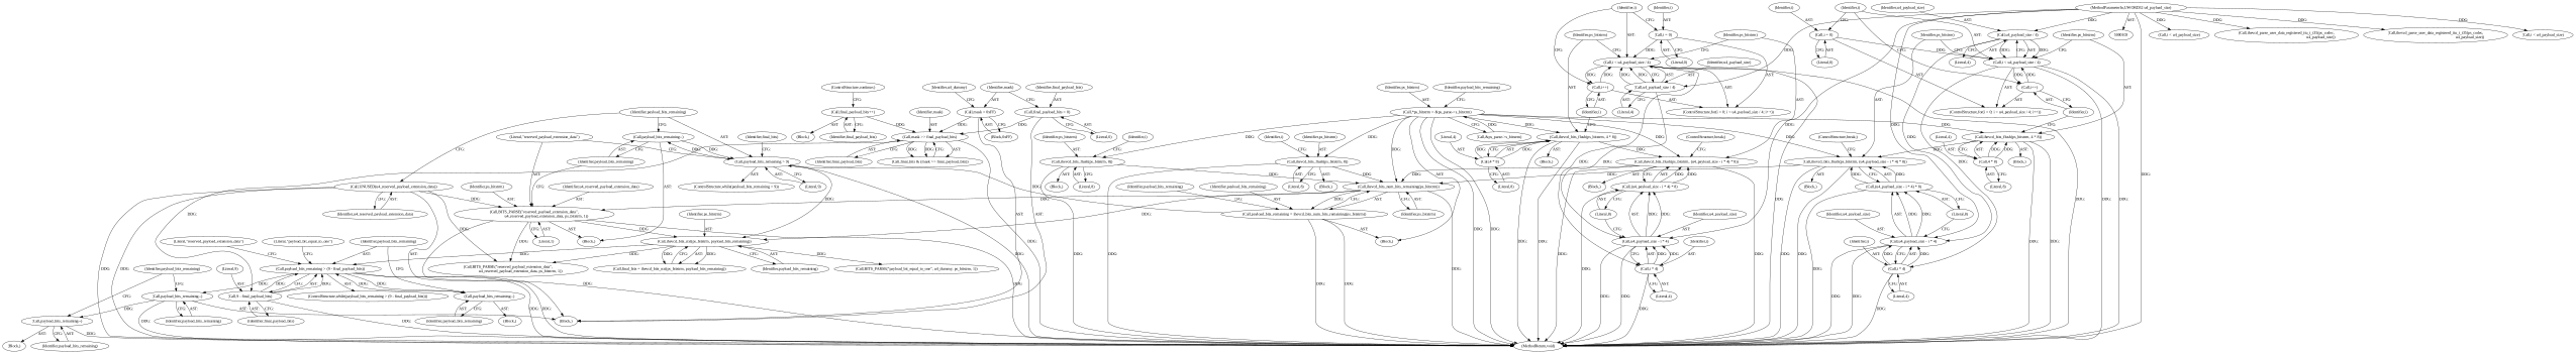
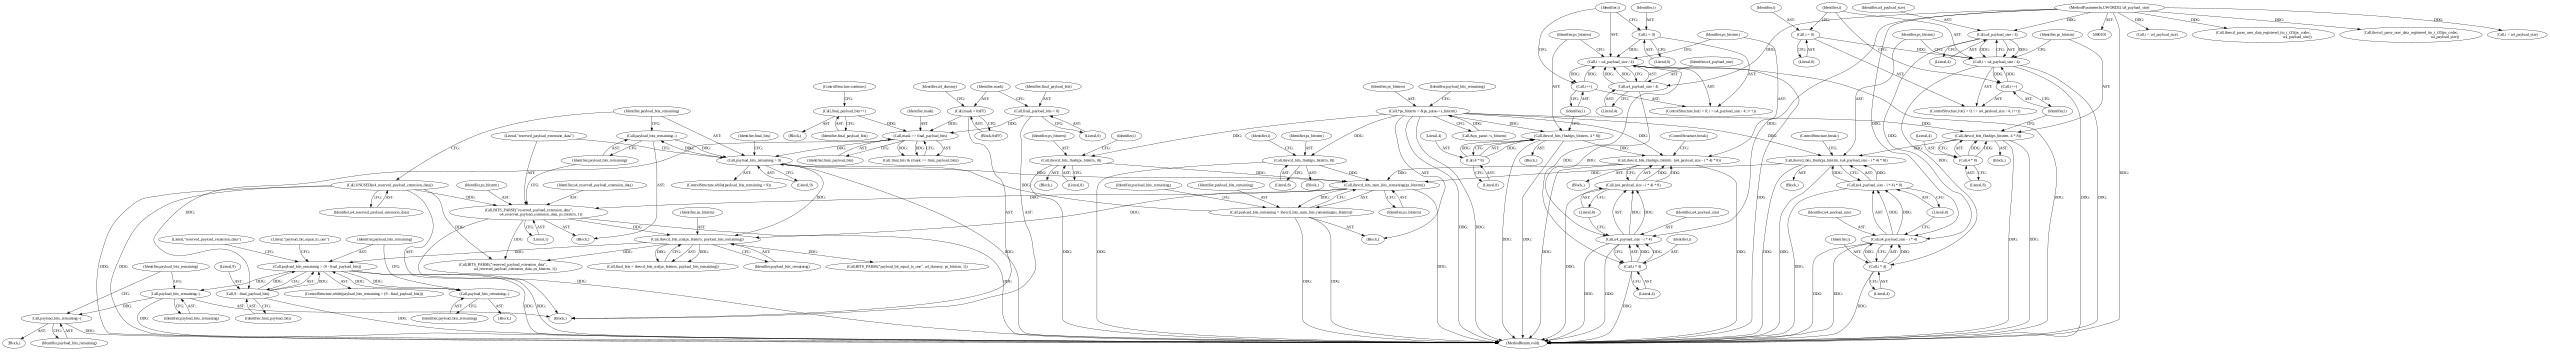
  digraph {
    fontname="Liberation Serif"
    node [fontname="Liberation Serif"]
    edge [fontname="Liberation Serif"]
    n1 [label="(Call,payload_bits_remaining > (9 - final_payload_bits))"]
    n2 [label="(Call,payload_bits_remaining--)"]
    n3 [label="(Call,9 - final_payload_bits)"]
    n4 [label="(Call,payload_bits_remaining--)"]
    n5 [label="(ControlStructure,while(payload_bits_remaining > (9 - final_payload_bits)))"]
    n6 [label="(MethodReturn,void)"]
    n7 [label="(Identifier,payload_bits_remaining)"]
    n8 [label="(Block,)"]
    n9 [label="(Identifier,final_payload_bits)"]
    n10 [label="(Block,)"]
    n11 [label="(Call,payload_bits_remaining--)"]
    n12 [label="(Identifier,payload_bits_remaining)"]
    n13 [label="(Call,ihevcd_bits_nxt(ps_bitstrm, payload_bits_remaining))"]
    n14 [label="(Call,final_bits = ihevcd_bits_nxt(ps_bitstrm, payload_bits_remaining))"]
    n15 [label="(Identifier,payload_bits_remaining)"]
    n16 [label="(Call,BITS_PARSE(\"payload_bit_equal_to_one\", u4_dummy, ps_bitstrm, 1))"]
    n17 [label="(Call,BITS_PARSE(\"reserved_payload_extension_data\",\n                       u4_reserved_payload_extension_data, ps_bitstrm, 1))"]
    n18 [label="(Call,BITS_PARSE(\"reserved_payload_extension_data\",\n                       u4_reserved_payload_extension_data, ps_bitstrm, 1))"]
    n19 [label="(Literal,1)"]
    n20 [label="(Block,)"]
    n21 [label="(Call,UNUSED(u4_reserved_payload_extension_data))"]
    n22 [label="(Identifier,u4_reserved_payload_extension_data)"]
    n23 [label="(Call,ihevcd_bits_num_bits_remaining(ps_bitstrm))"]
    n24 [label="(Call,payload_bits_remaining = ihevcd_bits_num_bits_remaining(ps_bitstrm))"]
    n25 [label="(Identifier,ps_bitstrm)"]
    n26 [label="(Block,)"]
    n27 [label="(Call,payload_bits_remaining > 9)"]
    n28 [label="(Call,ihevcd_bits_flush(ps_bitstrm, (u4_payload_size - i * 4) * 8))"]
    n29 [label="(Call,(u4_payload_size - i * 4) * 8)"]
    n30 [label="(Block,)"]
    n31 [label="(Literal,8)"]
    n32 [label="(Call,ihevcd_bits_flush(ps_bitstrm, 4 * 8))"]
    n33 [label="(Call,4 * 8)"]
    n34 [label="(Block,)"]
    n35 [label="(Literal,8)"]
    n36 [label="(Call,*ps_bitstrm = &ps_parse->s_bitstrm)"]
    n37 [label="(Call,ihevcd_bits_flush(ps_bitstrm, 8))"]
    n38 [label="(Call,ihevcd_bits_flush(ps_bitstrm, (u4_payload_size - i * 4) * 8))"]
    n39 [label="(Call,ihevcd_bits_flush(ps_bitstrm, 4 * 8))"]
    n40 [label="(Call,ihevcd_bits_flush(ps_bitstrm, 8))"]
    n41 [label="(Call,&ps_parse->s_bitstrm)"]
    n42 [label="(Block,)"]
    n43 [label="(Literal,8)"]
    n44 [label="(Call,(u4_payload_size - i * 4) * 8)"]
    n45 [label="(Block,)"]
    n46 [label="(Call,4 * 8)"]
    n47 [label="(Block,)"]
    n48 [label="(Literal,8)"]
    n49 [label="(Block,)"]
    n50 [label="(Call,u4_payload_size - i * 4)"]
    n51 [label="(Call,i * 4)"]
    n52 [label="(Literal,4)"]
    n53 [label="(Call,u4_payload_size / 4)"]
    n54 [label="(Call,i < u4_payload_size / 4)"]
    n55 [label="(Literal,4)"]
    n56 [label="(Call,i++)"]
    n57 [label="(ControlStructure,for(i = 0; i < u4_payload_size / 4; i++))"]
    n58 [label="(MethodParameterIn,UWORD32 u4_payload_size)"]
    n59 [label="(Call,u4_payload_size - i * 4)"]
    n60 [label="(Call,u4_payload_size / 4)"]
    n61 [label="(Call,i < u4_payload_size)"]
    n62 [label="(Call,ihevcd_parse_user_data_registered_itu_t_t35(ps_codec,\n                                                                u4_payload_size))"]
    n63 [label="(Call,ihevcd_parse_user_data_registered_itu_t_t35(ps_codec,\n                                                                u4_payload_size))"]
    n64 [label="(Call,i < u4_payload_size)"]
    n65 [label=5000103]
    n66 [label="(Call,i * 4)"]
    n67 [label="(Call,i < u4_payload_size / 4)"]
    n68 [label="(Literal,4)"]
    n69 [label="(Identifier,i)"]
    n70 [label="(Call,i = 0)"]
    n71 [label="(Literal,0)"]
    n72 [label="(Literal,8)"]
    n73 [label="(Literal,8)"]
    n74 [label="(Literal,4)"]
    n75 [label="(Call,i++)"]
    n76 [label="(ControlStructure,for(i = 0; i < u4_payload_size / 4; i++))"]
    n77 [label="(Identifier,i)"]
    n78 [label="(Call,i = 0)"]
    n79 [label="(Literal,0)"]
    n80 [label="(Call,payload_bits_remaining--)"]
    n81 [label="(ControlStructure,while(payload_bits_remaining > 9))"]
    n82 [label="(Literal,9)"]
    n83 [label="(Identifier,payload_bits_remaining)"]
    n84 [label="(Call,mask >> final_payload_bits)"]
    n85 [label="(Identifier,final_payload_bits)"]
    n86 [label="(Call,final_bits & (mask >> final_payload_bits))"]
    n87 [label="(Call,final_payload_bits++)"]
    n88 [label="(Block,)"]
    n89 [label="(Identifier,final_payload_bits)"]
    n90 [label="(Call,mask = 0xFF)"]
    n91 [label="(Block,0xFF)"]
    n92 [label="(Call,final_payload_bits = 0)"]
    n93 [label="(Literal,0)"]
    n94 [label="(Block,)"]
    n95 [label="(Identifier,payload_bits_remaining)"]
    n96 [label="(Identifier,i)"]
    n97 [label="(Identifier,ps_bitstrm)"]
    n98 [label="(Identifier,ps_bitstrm)"]
    n99 [label="(Identifier,i)"]
    n100 [label="(Identifier,ps_bitstrm)"]
    n101 [label="(Identifier,payload_bits_remaining)"]
    n102 [label="(Identifier,u4_dummy)"]
    n103 [label="(Identifier,payload_bits_remaining)"]
    n104 [label="(Identifier,u4_reserved_payload_extension_data)"]
    n105 [label="(Literal,\"reserved_payload_extension_data\")"]
    n106 [label="(ControlStructure,break;)"]
    n107 [label="(Literal,9)"]
    n108 [label="(ControlStructure,continue;)"]
    n109 [label="(Identifier,final_payload_bits)"]
    n110 [label="(Identifier,u4_payload_size)"]
    n111 [label="(Identifier,ps_bitstrm)"]
    n112 [label="(Identifier,mask)"]
    n113 [label="(Identifier,mask)"]
    n114 [label="(Identifier,i)"]
    n115 [label="(Literal,\"reserved_payload_extension_data\")"]
    n116 [label="(Identifier,ps_bitstrm)"]
    n117 [label="(Identifier,i)"]
    n118 [label="(Identifier,u4_payload_size)"]
    n119 [label="(Identifier,payload_bits_remaining)"]
    n120 [label="(Identifier,i)"]
    n121 [label="(Identifier,ps_bitstrm)"]
    n122 [label="(Identifier,u4_payload_size)"]
    n123 [label="(Identifier,ps_bitstrm)"]
    n124 [label="(Literal,4)"]
    n125 [label="(Identifier,ps_bitstrm)"]
    n126 [label="(Identifier,payload_bits_remaining)"]
    n127 [label="(Identifier,i)"]
    n128 [label="(ControlStructure,break;)"]
    n129 [label="(Literal,4)"]
    n130 [label="(Identifier,final_bits)"]
    n131 [label="(Identifier,u4_payload_size)"]
    n132 [label="(Identifier,i)"]
    n133 [label="(Identifier,payload_bits_remaining)"]
    n134 [label="(Identifier,payload_bits_remaining)"]
    n135 [label="(Identifier,ps_bitstrm)"]
    n136 [label="(Identifier,i)"]
    n137 [label="(Literal,\"payload_bit_equal_to_one\")"]
    n1 -> n2 [label="DDG: "]
    n1 -> n3 [label="CFG: "]
    n1 -> n4 [label="DDG: "]
    n1 -> n5 [label="AST: "]
    n1 -> n6 [label="DDG: "]
    n1 -> n6 [label="DDG: "]
    n2 -> n1 [label="DDG: "]
    n2 -> n7 [label="CFG: "]
    n2 -> n8 [label="AST: "]
    n3 -> n1 [label="AST: "]
    n3 -> n1 [label="DDG: "]
    n3 -> n1 [label="DDG: "]
    n3 -> n6 [label="DDG: "]
    n3 -> n9 [label="CFG: "]
    n4 -> n6 [label="DDG: "]
    n4 -> n10 [label="AST: "]
    n4 -> n11 [label="DDG: "]
    n4 -> n12 [label="CFG: "]
    n7 -> n2 [label="AST: "]
    n9 -> n3 [label="AST: "]
    n11 -> n6 [label="DDG: "]
    n11 -> n94 [label="AST: "]
    n11 -> n95 [label="CFG: "]
    n12 -> n4 [label="AST: "]
    n13 -> n1 [label="DDG: "]
    n13 -> n14 [label="AST: "]
    n13 -> n14 [label="DDG: "]
    n13 -> n14 [label="DDG: "]
    n13 -> n15 [label="CFG: "]
    n13 -> n16 [label="DDG: "]
    n13 -> n17 [label="DDG: "]
    n14 -> n13 [label="CFG: "]
    n15 -> n13 [label="AST: "]
    n18 -> n6 [label="DDG: "]
    n18 -> n6 [label="DDG: "]
    n18 -> n13 [label="DDG: "]
    n18 -> n17 [label="DDG: "]
    n18 -> n19 [label="CFG: "]
    n18 -> n20 [label="AST: "]
    n19 -> n18 [label="AST: "]
    n21 -> n6 [label="DDG: "]
    n21 -> n6 [label="DDG: "]
    n21 -> n10 [label="AST: "]
    n21 -> n17 [label="DDG: "]
    n21 -> n18 [label="DDG: "]
    n21 -> n22 [label="CFG: "]
    n22 -> n21 [label="AST: "]
    n23 -> n6 [label="DDG: "]
    n23 -> n13 [label="DDG: "]
    n23 -> n18 [label="DDG: "]
    n23 -> n24 [label="AST: "]
    n23 -> n24 [label="DDG: "]
    n23 -> n25 [label="CFG: "]
    n24 -> n6 [label="DDG: "]
    n24 -> n6 [label="DDG: "]
    n24 -> n23 [label="CFG: "]
    n24 -> n26 [label="AST: "]
    n24 -> n27 [label="DDG: "]
    n25 -> n23 [label="AST: "]
    n27 -> n6 [label="DDG: "]
    n27 -> n13 [label="DDG: "]
    n27 -> n80 [label="DDG: "]
    n27 -> n81 [label="AST: "]
    n27 -> n82 [label="CFG: "]
    n28 -> n6 [label="DDG: "]
    n28 -> n6 [label="DDG: "]
    n28 -> n23 [label="DDG: "]
    n28 -> n29 [label="CFG: "]
    n28 -> n30 [label="AST: "]
    n29 -> n6 [label="DDG: "]
    n29 -> n28 [label="AST: "]
    n29 -> n28 [label="DDG: "]
    n29 -> n28 [label="DDG: "]
    n29 -> n31 [label="CFG: "]
    n31 -> n29 [label="AST: "]
    n31 -> n50 [label="CFG: "]
    n32 -> n6 [label="DDG: "]
    n32 -> n6 [label="DDG: "]
    n32 -> n28 [label="DDG: "]
    n32 -> n33 [label="CFG: "]
    n32 -> n34 [label="AST: "]
    n33 -> n32 [label="AST: "]
    n33 -> n32 [label="DDG: "]
    n33 -> n32 [label="DDG: "]
    n33 -> n35 [label="CFG: "]
    n35 -> n33 [label="AST: "]
    n36 -> n6 [label="DDG: "]
    n36 -> n6 [label="DDG: "]
-   n36 -> n23 [label="DDG: "]
+   n27 -> n23 [label="DDG: "]
    n36 -> n26 [label="AST: "]
    n36 -> n28 [label="DDG: "]
    n36 -> n32 [label="DDG: "]
    n36 -> n37 [label="DDG: "]
    n36 -> n38 [label="DDG: "]
    n36 -> n39 [label="DDG: "]
    n36 -> n40 [label="DDG: "]
    n36 -> n41 [label="CFG: "]
    n37 -> n6 [label="DDG: "]
    n37 -> n23 [label="DDG: "]
    n37 -> n42 [label="AST: "]
    n37 -> n43 [label="CFG: "]
    n38 -> n6 [label="DDG: "]
    n38 -> n6 [label="DDG: "]
    n38 -> n23 [label="DDG: "]
    n38 -> n44 [label="CFG: "]
    n38 -> n45 [label="AST: "]
    n39 -> n6 [label="DDG: "]
    n39 -> n6 [label="DDG: "]
    n39 -> n38 [label="DDG: "]
    n39 -> n46 [label="CFG: "]
    n39 -> n47 [label="AST: "]
    n40 -> n6 [label="DDG: "]
    n40 -> n23 [label="DDG: "]
    n40 -> n48 [label="CFG: "]
    n40 -> n49 [label="AST: "]
    n41 -> n36 [label="DDG: "]
    n43 -> n37 [label="AST: "]
    n44 -> n6 [label="DDG: "]
    n44 -> n38 [label="AST: "]
    n44 -> n38 [label="DDG: "]
    n44 -> n38 [label="DDG: "]
    n44 -> n72 [label="CFG: "]
    n46 -> n39 [label="AST: "]
    n46 -> n39 [label="DDG: "]
    n46 -> n39 [label="DDG: "]
    n46 -> n73 [label="CFG: "]
    n48 -> n40 [label="AST: "]
    n50 -> n6 [label="DDG: "]
    n50 -> n6 [label="DDG: "]
    n50 -> n29 [label="AST: "]
    n50 -> n29 [label="DDG: "]
    n50 -> n29 [label="DDG: "]
    n50 -> n51 [label="CFG: "]
    n51 -> n6 [label="DDG: "]
    n51 -> n50 [label="AST: "]
    n51 -> n50 [label="DDG: "]
    n51 -> n50 [label="DDG: "]
    n51 -> n52 [label="CFG: "]
    n52 -> n51 [label="AST: "]
    n53 -> n50 [label="DDG: "]
    n53 -> n54 [label="AST: "]
    n53 -> n54 [label="DDG: "]
    n53 -> n54 [label="DDG: "]
    n53 -> n55 [label="CFG: "]
    n54 -> n6 [label="DDG: "]
    n54 -> n6 [label="DDG: "]
    n54 -> n51 [label="DDG: "]
    n54 -> n53 [label="CFG: "]
    n54 -> n56 [label="DDG: "]
    n54 -> n57 [label="AST: "]
    n55 -> n53 [label="AST: "]
    n56 -> n54 [label="DDG: "]
    n56 -> n57 [label="AST: "]
    n56 -> n69 [label="CFG: "]
    n58 -> n6 [label="DDG: "]
    n58 -> n50 [label="DDG: "]
    n58 -> n53 [label="DDG: "]
    n58 -> n59 [label="DDG: "]
    n58 -> n60 [label="DDG: "]
    n58 -> n61 [label="DDG: "]
    n58 -> n62 [label="DDG: "]
    n58 -> n63 [label="DDG: "]
    n58 -> n64 [label="DDG: "]
    n58 -> n65 [label="AST: "]
    n59 -> n6 [label="DDG: "]
    n59 -> n6 [label="DDG: "]
    n59 -> n44 [label="AST: "]
    n59 -> n44 [label="DDG: "]
    n59 -> n44 [label="DDG: "]
    n59 -> n66 [label="CFG: "]
    n60 -> n59 [label="DDG: "]
    n60 -> n67 [label="AST: "]
    n60 -> n67 [label="DDG: "]
    n60 -> n67 [label="DDG: "]
    n60 -> n68 [label="CFG: "]
    n66 -> n6 [label="DDG: "]
    n66 -> n59 [label="AST: "]
    n66 -> n59 [label="DDG: "]
    n66 -> n59 [label="DDG: "]
    n66 -> n74 [label="CFG: "]
    n67 -> n6 [label="DDG: "]
    n67 -> n6 [label="DDG: "]
    n67 -> n60 [label="CFG: "]
    n67 -> n66 [label="DDG: "]
    n67 -> n75 [label="DDG: "]
    n67 -> n76 [label="AST: "]
    n68 -> n60 [label="AST: "]
    n69 -> n32 [label="CFG: "]
    n69 -> n56 [label="AST: "]
    n70 -> n54 [label="DDG: "]
    n70 -> n57 [label="AST: "]
    n70 -> n71 [label="CFG: "]
    n71 -> n70 [label="AST: "]
    n72 -> n44 [label="AST: "]
    n72 -> n59 [label="CFG: "]
    n73 -> n46 [label="AST: "]
    n74 -> n66 [label="AST: "]
    n75 -> n67 [label="DDG: "]
    n75 -> n76 [label="AST: "]
    n75 -> n77 [label="CFG: "]
    n77 -> n39 [label="CFG: "]
    n77 -> n75 [label="AST: "]
    n78 -> n67 [label="DDG: "]
    n78 -> n76 [label="AST: "]
    n78 -> n79 [label="CFG: "]
    n79 -> n78 [label="AST: "]
    n80 -> n20 [label="AST: "]
    n80 -> n27 [label="DDG: "]
    n80 -> n83 [label="CFG: "]
    n82 -> n27 [label="AST: "]
    n83 -> n18 [label="CFG: "]
    n83 -> n80 [label="AST: "]
    n84 -> n3 [label="DDG: "]
-   n84 -> n6 [label="DDG: "]
+   n84 -> n27 [label="DDG: "]
    n84 -> n85 [label="CFG: "]
    n84 -> n86 [label="AST: "]
    n84 -> n86 [label="DDG: "]
    n84 -> n86 [label="DDG: "]
    n85 -> n84 [label="AST: "]
    n86 -> n84 [label="CFG: "]
    n87 -> n84 [label="DDG: "]
    n87 -> n88 [label="AST: "]
    n87 -> n89 [label="CFG: "]
    n89 -> n87 [label="AST: "]
    n90 -> n10 [label="AST: "]
    n90 -> n84 [label="DDG: "]
    n90 -> n91 [label="CFG: "]
    n91 -> n90 [label="AST: "]
    n92 -> n10 [label="AST: "]
    n92 -> n84 [label="DDG: "]
    n92 -> n93 [label="CFG: "]
    n93 -> n92 [label="AST: "]
    n95 -> n11 [label="AST: "]
    n96 -> n40 [label="CFG: "]
    n97 -> n39 [label="AST: "]
    n97 -> n67 [label="CFG: "]
    n98 -> n32 [label="AST: "]
    n98 -> n54 [label="CFG: "]
    n99 -> n67 [label="AST: "]
    n99 -> n75 [label="CFG: "]
    n99 -> n78 [label="CFG: "]
    n100 -> n13 [label="AST: "]
    n101 -> n4 [label="CFG: "]
    n101 -> n11 [label="CFG: "]
    n102 -> n90 [label="CFG: "]
    n103 -> n24 [label="AST: "]
    n104 -> n18 [label="AST: "]
    n105 -> n18 [label="AST: "]
    n105 -> n27 [label="CFG: "]
    n106 -> n38 [label="CFG: "]
    n107 -> n3 [label="AST: "]
    n108 -> n87 [label="CFG: "]
    n109 -> n92 [label="AST: "]
    n110 -> n53 [label="AST: "]
    n111 -> n37 [label="AST: "]
    n112 -> n84 [label="AST: "]
    n113 -> n90 [label="AST: "]
    n113 -> n92 [label="CFG: "]
    n114 -> n66 [label="AST: "]
    n115 -> n1 [label="CFG: "]
    n116 -> n28 [label="AST: "]
    n116 -> n54 [label="CFG: "]
    n117 -> n37 [label="CFG: "]
    n118 -> n60 [label="AST: "]
    n119 -> n24 [label="CFG: "]
    n120 -> n54 [label="AST: "]
    n120 -> n56 [label="CFG: "]
    n120 -> n70 [label="CFG: "]
    n121 -> n40 [label="AST: "]
    n122 -> n50 [label="AST: "]
    n123 -> n38 [label="AST: "]
    n123 -> n67 [label="CFG: "]
    n124 -> n33 [label="AST: "]
    n125 -> n36 [label="AST: "]
    n126 -> n21 [label="CFG: "]
    n126 -> n27 [label="AST: "]
    n126 -> n80 [label="CFG: "]
    n127 -> n70 [label="AST: "]
    n128 -> n28 [label="CFG: "]
    n129 -> n46 [label="AST: "]
    n130 -> n27 [label="CFG: "]
    n131 -> n59 [label="AST: "]
    n132 -> n51 [label="AST: "]
    n133 -> n36 [label="CFG: "]
    n134 -> n1 [label="AST: "]
    n134 -> n2 [label="CFG: "]
    n135 -> n18 [label="AST: "]
    n136 -> n78 [label="AST: "]
    n137 -> n1 [label="CFG: "]
  }
